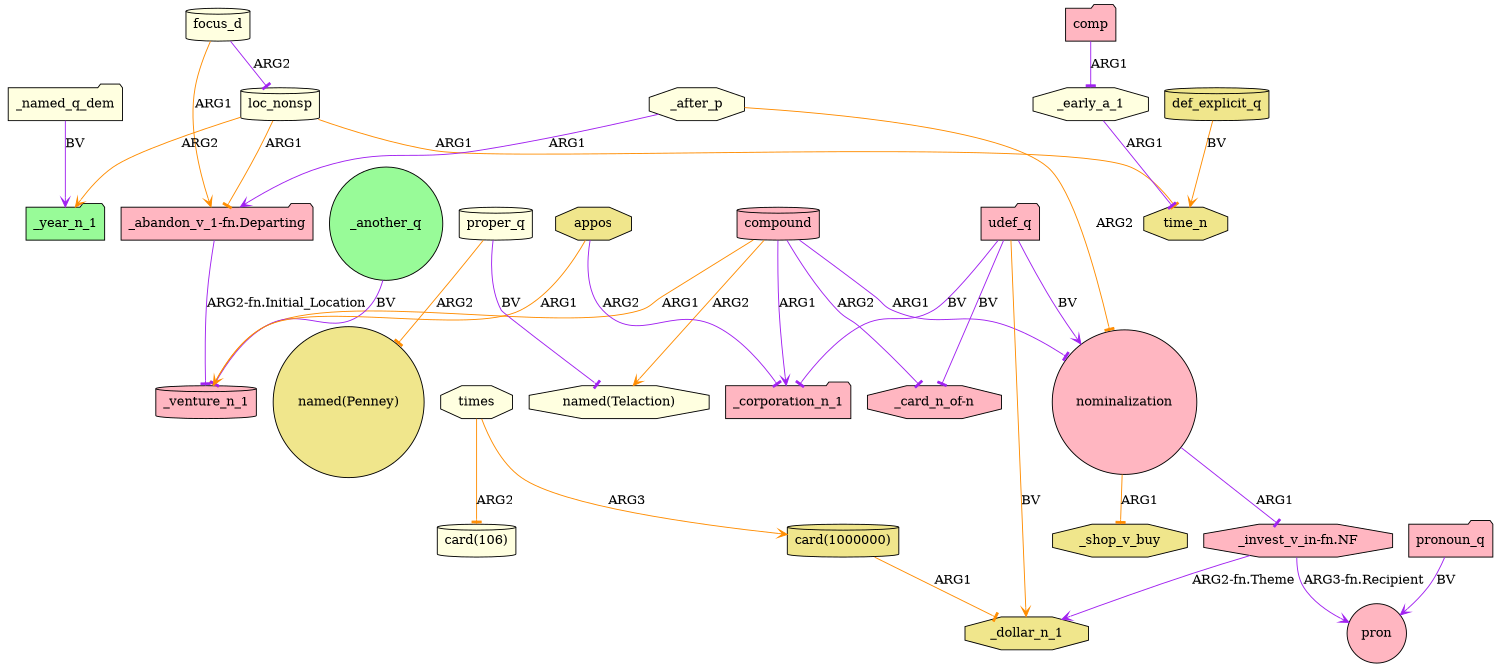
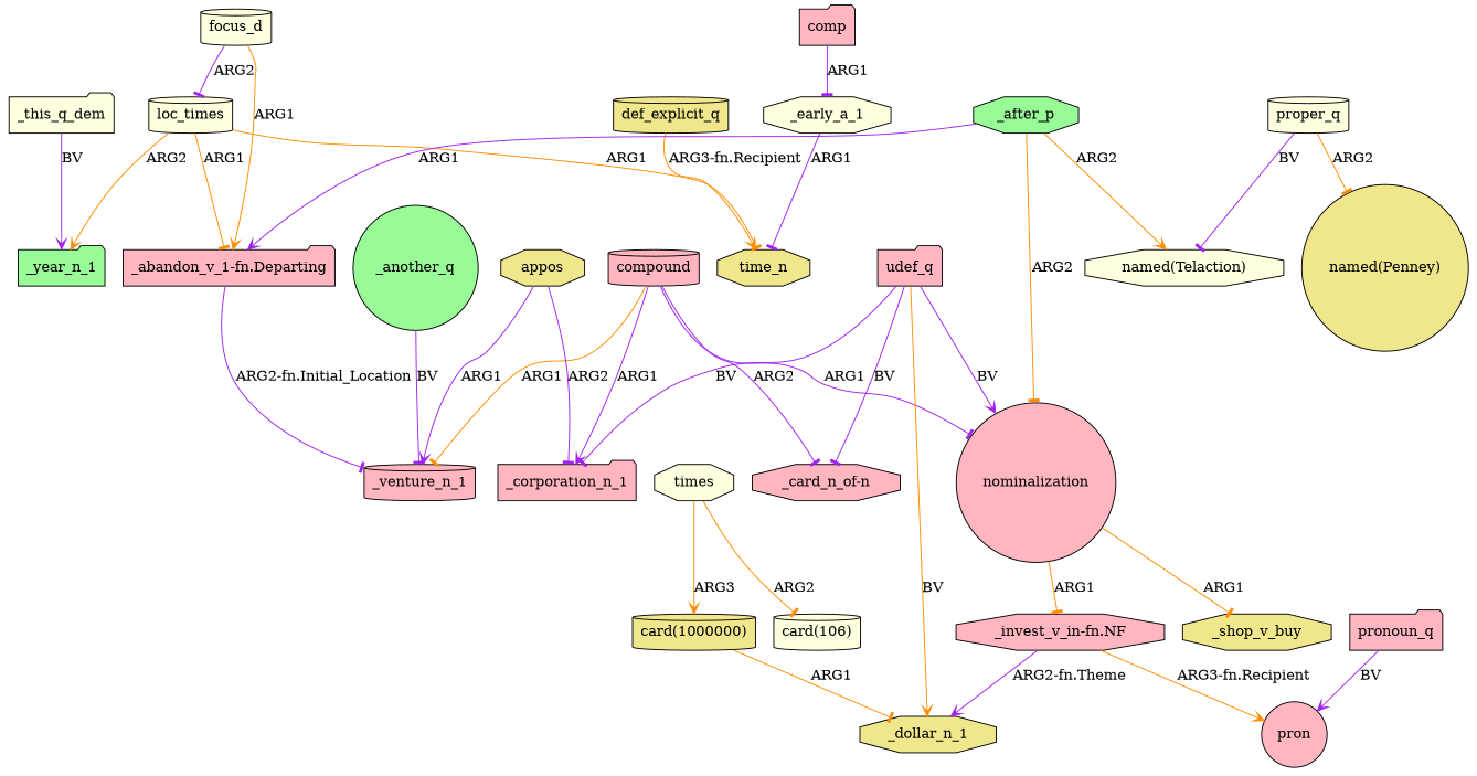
  digraph {
    node [fillcolor=lightpink shape=octagon style=filled]
    edge [arrowhead=tee color=purple]
    compound [shape=cylinder]
    _venture_n_1 [shape=cylinder]
    n3 [label="_card_n_of-n"]
    nominalization [shape=circle]
    _corporation_n_1 [shape=folder]
    "named(Telaction)" [fillcolor=lightyellow]
    "_invest_v_in-fn.NF"
    _shop_v_buy [fillcolor=khaki]
    focus_d [fillcolor=lightyellow shape=cylinder]
-   loc_nonsp [fillcolor=lightyellow shape=cylinder]
+   loc_nonsp [fillcolor=lightyellow shape=cylinder label=loc_times]
    "_abandon_v_1-fn.Departing" [shape=folder]
    time_n [fillcolor=khaki]
    _year_n_1 [fillcolor=palegreen shape=folder]
    "card(1000000)" [fillcolor=khaki shape=cylinder]
    _dollar_n_1 [fillcolor=khaki]
    "named(Penney)" [fillcolor=khaki shape=circle]
    def_explicit_q [fillcolor=khaki shape=cylinder]
    _another_q [fillcolor=palegreen shape=circle]
    udef_q [shape=folder]
    appos [fillcolor=khaki]
    pron [shape=circle]
    times [fillcolor=lightyellow]
    "card(106)" [fillcolor=lightyellow shape=cylinder]
    pronoun_q [shape=folder]
    proper_q [fillcolor=lightyellow shape=cylinder]
-   _after_p [fillcolor=lightyellow]
+   _after_p [fillcolor=palegreen]
    _early_a_1 [fillcolor=lightyellow]
    comp [shape=folder]
-   _this_q_dem [fillcolor=lightyellow shape=folder label=_named_q_dem]
+   _this_q_dem [fillcolor=lightyellow shape=folder]
    compound -> _venture_n_1 [color=darkorange label=ARG1]
    compound -> n3 [label=ARG2]
    compound -> nominalization [label=ARG1]
    compound -> _corporation_n_1 [arrowhead=vee label=ARG1]
-   compound -> "named(Telaction)" [arrowhead=vee color=darkorange label=ARG2]
-   nominalization -> "_invest_v_in-fn.NF" [label=ARG1]
+   _after_p -> "named(Telaction)" [arrowhead=vee color=darkorange label=ARG2]
+   nominalization -> "_invest_v_in-fn.NF" [color=darkorange label=ARG1]
    nominalization -> _shop_v_buy [color=darkorange label=ARG1]
    "_invest_v_in-fn.NF" -> _dollar_n_1 [arrowhead=vee label="ARG2-fn.Theme"]
-   "_invest_v_in-fn.NF" -> pron [arrowhead=vee label="ARG3-fn.Recipient"]
+   "_invest_v_in-fn.NF" -> pron [arrowhead=vee color=darkorange label="ARG3-fn.Recipient"]
    focus_d -> loc_nonsp [label=ARG2]
    focus_d -> "_abandon_v_1-fn.Departing" [arrowhead=vee color=darkorange label=ARG1]
    loc_nonsp -> "_abandon_v_1-fn.Departing" [color=darkorange label=ARG1]
    loc_nonsp -> time_n [color=darkorange label=ARG1]
    loc_nonsp -> _year_n_1 [arrowhead=vee color=darkorange label=ARG2]
    "_abandon_v_1-fn.Departing" -> _venture_n_1 [label="ARG2-fn.Initial_Location"]
    "card(1000000)" -> _dollar_n_1 [color=darkorange label=ARG1]
-   def_explicit_q -> time_n [arrowhead=vee color=darkorange label=BV]
+   def_explicit_q -> time_n [arrowhead=vee color=darkorange label="ARG3-fn.Recipient"]
    _another_q -> _venture_n_1 [label=BV]
    udef_q -> n3 [label=BV]
    udef_q -> nominalization [arrowhead=vee label=BV]
    udef_q -> _corporation_n_1 [label=BV]
    udef_q -> _dollar_n_1 [arrowhead=vee color=darkorange label=BV]
-   appos -> _venture_n_1 [arrowhead=vee color=darkorange label=ARG1]
+   appos -> _venture_n_1 [arrowhead=vee label=ARG1]
    appos -> _corporation_n_1 [label=ARG2]
    times -> "card(1000000)" [arrowhead=vee color=darkorange label=ARG3]
    times -> "card(106)" [color=darkorange label=ARG2]
    pronoun_q -> pron [arrowhead=vee label=BV]
    proper_q -> "named(Telaction)" [label=BV]
    proper_q -> "named(Penney)" [color=darkorange label=ARG2]
    _after_p -> nominalization [color=darkorange label=ARG2]
    _after_p -> "_abandon_v_1-fn.Departing" [arrowhead=vee label=ARG1]
    _early_a_1 -> time_n [label=ARG1]
    comp -> _early_a_1 [label=ARG1]
    _this_q_dem -> _year_n_1 [arrowhead=vee label=BV]
  }
